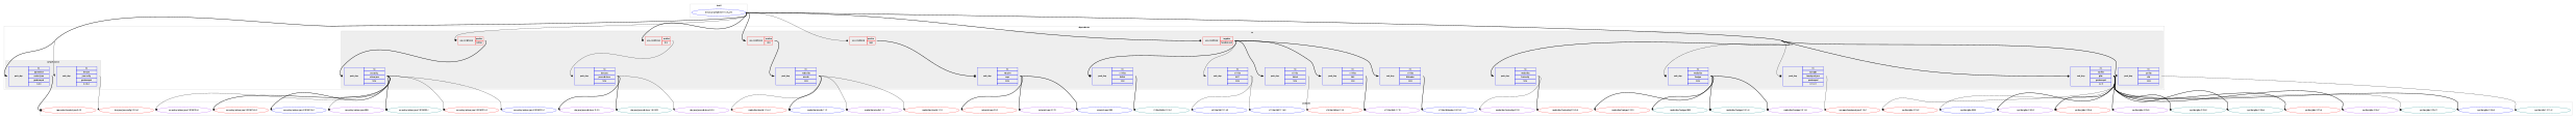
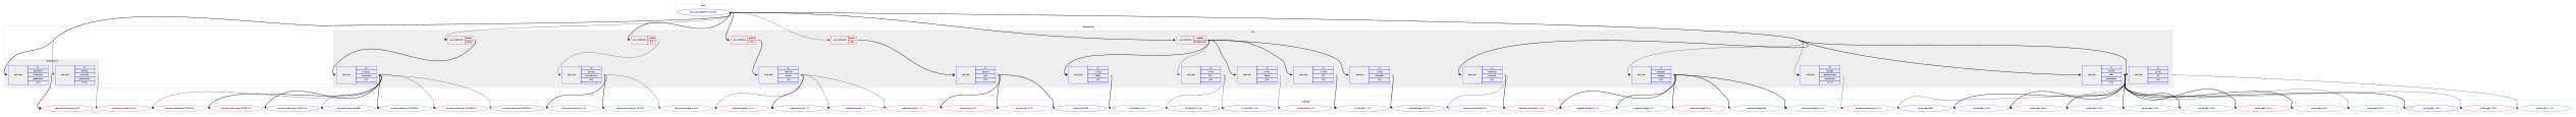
  digraph {
    compound=true
    concentrate=true
    fontname=Roboto
    fontsize=10
    newrank=true
    rankdir=TB
    ranksep=1.5
    node [color=blue fontname=Roboto fontsize=10]
    edge [arrowhead=normal fontname=Roboto headport=w style=bold tailport=e weight=100]
    n1 [label="dev-java/openjdk-bin-11.0.5_p10" width=4]
    n2 [label=<<TABLE BORDER="0" CELLBORDER="1" CELLSPACING="0" CELLPADDING="4" WIDTH="220"><TR><TD ROWSPAN="6" CELLPADDING="30">pack_dep</TD></TR><TR><TD WIDTH="110">no</TD></TR><TR><TD>app-eselect</TD></TR><TR><TD>eselect-java</TD></TR><TR><TD>greaterequal</TD></TR><TR><TD>0.4.0</TD></TR></TABLE>> shape=none]
    n3 [label=<<TABLE BORDER="0" CELLBORDER="1" CELLSPACING="0" CELLPADDING="4" WIDTH="220"><TR><TD ROWSPAN="6" CELLPADDING="30">pack_dep</TD></TR><TR><TD WIDTH="110">no</TD></TR><TR><TD>dev-java</TD></TR><TR><TD>java-config</TD></TR><TR><TD>greaterequal</TD></TR><TR><TD>2.2.0-r3</TD></TR></TABLE>> shape=none]
    n4 [label=<<TABLE BORDER="0" CELLBORDER="1" CELLSPACING="0" CELLPADDING="4" WIDTH="220"><TR><TD ROWSPAN="6" CELLPADDING="30">pack_dep</TD></TR><TR><TD WIDTH="110">no</TD></TR><TR><TD>x11-libs</TD></TR><TR><TD>libX11</TD></TR><TR><TD>none</TD></TR><TR><TD></TD></TR></TABLE>> shape=none]
    n5 [label=<<TABLE BORDER="0" CELLBORDER="1" CELLSPACING="0" CELLPADDING="4" WIDTH="220"><TR><TD ROWSPAN="6" CELLPADDING="30">pack_dep</TD></TR><TR><TD WIDTH="110">no</TD></TR><TR><TD>x11-libs</TD></TR><TR><TD>libXext</TD></TR><TR><TD>none</TD></TR><TR><TD></TD></TR></TABLE>> shape=none]
    n6 [label=<<TABLE BORDER="0" CELLBORDER="1" CELLSPACING="0" CELLPADDING="4" WIDTH="220"><TR><TD ROWSPAN="6" CELLPADDING="30">pack_dep</TD></TR><TR><TD WIDTH="110">no</TD></TR><TR><TD>x11-libs</TD></TR><TR><TD>libXi</TD></TR><TR><TD>none</TD></TR><TR><TD></TD></TR></TABLE>> shape=none]
    n7 [label=<<TABLE BORDER="0" CELLBORDER="1" CELLSPACING="0" CELLPADDING="4" WIDTH="220"><TR><TD ROWSPAN="6" CELLPADDING="30">pack_dep</TD></TR><TR><TD WIDTH="110">no</TD></TR><TR><TD>x11-libs</TD></TR><TR><TD>libXrender</TD></TR><TR><TD>none</TD></TR><TR><TD></TD></TR></TABLE>> shape=none]
    n8 [label=<<TABLE BORDER="0" CELLBORDER="1" CELLSPACING="0" CELLPADDING="4" WIDTH="220"><TR><TD ROWSPAN="6" CELLPADDING="30">pack_dep</TD></TR><TR><TD WIDTH="110">no</TD></TR><TR><TD>x11-libs</TD></TR><TR><TD>libXtst</TD></TR><TR><TD>none</TD></TR><TR><TD></TD></TR></TABLE>> shape=none]
    n9 [color=red label=<<TABLE BORDER="0" CELLBORDER="1" CELLSPACING="0" CELLPADDING="4"><TR><TD ROWSPAN="3" CELLPADDING="10">use_conditional</TD></TR><TR><TD>negative</TD></TR><TR><TD>headless-awt</TD></TR></TABLE>> shape=none]
    n10 [label=<<TABLE BORDER="0" CELLBORDER="1" CELLSPACING="0" CELLPADDING="4" WIDTH="220"><TR><TD ROWSPAN="6" CELLPADDING="30">pack_dep</TD></TR><TR><TD WIDTH="110">no</TD></TR><TR><TD>net-print</TD></TR><TR><TD>cups</TD></TR><TR><TD>none</TD></TR><TR><TD></TD></TR></TABLE>> shape=none]
    n11 [color=red label=<<TABLE BORDER="0" CELLBORDER="1" CELLSPACING="0" CELLPADDING="4"><TR><TD ROWSPAN="3" CELLPADDING="10">use_conditional</TD></TR><TR><TD>positive</TD></TR><TR><TD>cups</TD></TR></TABLE>> shape=none]
    n12 [label=<<TABLE BORDER="0" CELLBORDER="1" CELLSPACING="0" CELLPADDING="4" WIDTH="220"><TR><TD ROWSPAN="6" CELLPADDING="30">pack_dep</TD></TR><TR><TD WIDTH="110">no</TD></TR><TR><TD>media-libs</TD></TR><TR><TD>alsa-lib</TD></TR><TR><TD>none</TD></TR><TR><TD></TD></TR></TABLE>> shape=none]
    n13 [color=red label=<<TABLE BORDER="0" CELLBORDER="1" CELLSPACING="0" CELLPADDING="4"><TR><TD ROWSPAN="3" CELLPADDING="10">use_conditional</TD></TR><TR><TD>positive</TD></TR><TR><TD>alsa</TD></TR></TABLE>> shape=none]
    n14 [label=<<TABLE BORDER="0" CELLBORDER="1" CELLSPACING="0" CELLPADDING="4" WIDTH="220"><TR><TD ROWSPAN="6" CELLPADDING="30">pack_dep</TD></TR><TR><TD WIDTH="110">no</TD></TR><TR><TD>dev-java</TD></TR><TR><TD>java-sdk-docs</TD></TR><TR><TD>none</TD></TR><TR><TD></TD></TR></TABLE>> shape=none]
    n15 [color=red label=<<TABLE BORDER="0" CELLBORDER="1" CELLSPACING="0" CELLPADDING="4"><TR><TD ROWSPAN="3" CELLPADDING="10">use_conditional</TD></TR><TR><TD>positive</TD></TR><TR><TD>doc</TD></TR></TABLE>> shape=none]
    n16 [label=<<TABLE BORDER="0" CELLBORDER="1" CELLSPACING="0" CELLPADDING="4" WIDTH="220"><TR><TD ROWSPAN="6" CELLPADDING="30">pack_dep</TD></TR><TR><TD WIDTH="110">no</TD></TR><TR><TD>sec-policy</TD></TR><TR><TD>selinux-java</TD></TR><TR><TD>none</TD></TR><TR><TD></TD></TR></TABLE>> shape=none]
    n17 [color=red label=<<TABLE BORDER="0" CELLBORDER="1" CELLSPACING="0" CELLPADDING="4"><TR><TD ROWSPAN="3" CELLPADDING="10">use_conditional</TD></TR><TR><TD>positive</TD></TR><TR><TD>selinux</TD></TR></TABLE>> shape=none]
    n18 [label=<<TABLE BORDER="0" CELLBORDER="1" CELLSPACING="0" CELLPADDING="4" WIDTH="220"><TR><TD ROWSPAN="6" CELLPADDING="30">pack_dep</TD></TR><TR><TD WIDTH="110">no</TD></TR><TR><TD>media-libs</TD></TR><TR><TD>fontconfig</TD></TR><TR><TD>none</TD></TR><TR><TD></TD></TR></TABLE>> shape=none]
    n19 [label=<<TABLE BORDER="0" CELLBORDER="1" CELLSPACING="0" CELLPADDING="4" WIDTH="220"><TR><TD ROWSPAN="6" CELLPADDING="30">pack_dep</TD></TR><TR><TD WIDTH="110">no</TD></TR><TR><TD>media-libs</TD></TR><TR><TD>freetype</TD></TR><TR><TD>none</TD></TR><TR><TD></TD></TR></TABLE>> shape=none]
    n20 [label=<<TABLE BORDER="0" CELLBORDER="1" CELLSPACING="0" CELLPADDING="4" WIDTH="220"><TR><TD ROWSPAN="6" CELLPADDING="30">pack_dep</TD></TR><TR><TD WIDTH="110">no</TD></TR><TR><TD>sys-apps</TD></TR><TR><TD>baselayout-java</TD></TR><TR><TD>greaterequal</TD></TR><TR><TD>0.1.0-r1</TD></TR></TABLE>> shape=none]
    n21 [label=<<TABLE BORDER="0" CELLBORDER="1" CELLSPACING="0" CELLPADDING="4" WIDTH="220"><TR><TD ROWSPAN="6" CELLPADDING="30">pack_dep</TD></TR><TR><TD WIDTH="110">no</TD></TR><TR><TD>sys-libs</TD></TR><TR><TD>glibc</TD></TR><TR><TD>greaterequal</TD></TR><TR><TD>2.2.5</TD></TR></TABLE>> shape=none]
    n22 [label=<<TABLE BORDER="0" CELLBORDER="1" CELLSPACING="0" CELLPADDING="4" WIDTH="220"><TR><TD ROWSPAN="6" CELLPADDING="30">pack_dep</TD></TR><TR><TD WIDTH="110">no</TD></TR><TR><TD>sys-libs</TD></TR><TR><TD>zlib</TD></TR><TR><TD>none</TD></TR><TR><TD></TD></TR></TABLE>> shape=none]
    n23 [color=red label="app-eselect/eselect-java-0.4.0" width=4]
    n24 [color=red label="dev-java/java-config-2.2.0-r4" width=4]
    n25 [label="x11-libs/libX11-1.6.8" width=4]
    n26 [label="x61-libs/libX11-1.6.9" width=4]
    n27 [color=red label="x16-libs/libXext-1.3.4" width=4]
-   n28 [color=purple label="x11-libs/libXi-1.7.10" width=4]
+   n28 [color=red label="x11-libs/libXi-1.7.10" width=4]
    n29 [label="x11-libs/libXrender-0.9.10-r1" width=4]
    n30 [color=teal label="x11-libs/libXtst-1.2.3-r1" width=4]
    n31 [label="media-libs/alsa-lib-1.1.2" width=4]
    n32 [color=red label="media-libs/alsa-lib-1.1.6-r1" width=4]
    n33 [color=red label="media-libs/alsa-lib-1.1.8" width=4]
    n34 [color=purple label="media-libs/alsa-lib-1.1.9" width=4]
    n35 [color=purple label="net-print/cups-2.2.12" width=4]
    n36 [color=red label="net-print/cups-2.3.0" width=4]
    n37 [label="net-print/cups-9999" width=4]
    n38 [color=teal label="dev-java/java-sdk-docs-1.8.0.202" width=4]
    n39 [color=purple label="dev-java/java-sdk-docs-11.0.5" width=4]
    n40 [color=purple label="dev-java/java-sdk-docs-9.0.4" width=4]
    n41 [label="sec-policy/selinux-java-2.20180114-r1" width=4]
    n42 [color=red label="sec-policy/selinux-java-2.20180114-r2" width=4]
    n43 [color=purple label="sec-policy/selinux-java-2.20180114-r3" width=4]
    n44 [label="sec-policy/selinux-java-2.20180701-r1" width=4]
    n45 [color=red label="sec-policy/selinux-java-2.20180701-r2" width=4]
    n46 [color=teal label="sec-policy/selinux-java-2.20190201-r1" width=4]
    n47 [color=purple label="sec-policy/selinux-java-9999" width=4]
    n48 [color=purple label="media-libs/fontconfig-2.12.0" width=4]
    n49 [color=red label="media-libs/fontconfig-2.13.0-r4" width=4]
    n50 [color=red label="media-libs/freetype-2.10.0" width=4]
+   n51 [color=teal label="media-libs/freetype-2.10.1" width=4]
    n52 [color=purple label="media-libs/freetype-2.9.1-r3" width=4]
    n53 [color=teal label="media-libs/freetype-2.9.1-r4" width=4]
    n54 [color=teal label="media-libs/freetype-9999" width=4]
    n55 [color=red label="sys-apps/baselayout-java-0.1.0-r1" width=4]
    n56 [color=red label="sys-libs/glibc-2.19-r2" width=4]
    n57 [label="sys-libs/glibc-2.24-r4" width=4]
    n58 [color=teal label="sys-libs/glibc-2.25-r11" width=4]
    n59 [color=purple label="sys-libs/glibc-2.26-r7" width=4]
    n60 [color=red label="sys-libs/glibc-2.27-r6" width=4]
    n61 [color=teal label="sys-libs/glibc-2.28-r6" width=4]
    n62 [color=teal label="sys-libs/glibc-2.29-r2" width=4]
    n63 [color=purple label="sys-libs/glibc-2.29-r5" width=4]
    n64 [color=red label="sys-libs/glibc-2.29-r6" width=4]
    n65 [color=purple label="sys-libs/glibc-2.30-r2" width=4]
    n66 [label="sys-libs/glibc-9999" width=4]
    n67 [color=teal label="sys-libs/zlib-1.2.11-r2" width=4]
    subgraph cluster_1 {
      color=gray
      label=<<i>ebuild</i>>
      rank=same
      n1
    }
    subgraph cluster_2 {
      color=gray
      label=<<i>dependencies</i>>
      subgraph cluster_3 {
        color=gray
        fillcolor="#eeeeee"
        label=<<i>compile</i>>
        style=filled
      }
      subgraph cluster_4 {
        color=gray
        fillcolor="#eeeeee"
        label=<<i>compile and run</i>>
        style=filled
        subgraph sub_5 {
          color=gray
          fillcolor="#eeeeee"
          label=<<i>compile and run</i>>
          style=filled
          n2
        }
        subgraph sub_6 {
          color=gray
          fillcolor="#eeeeee"
          label=<<i>compile and run</i>>
          style=filled
          n3
        }
      }
      subgraph cluster_7 {
        color=gray
        fillcolor="#eeeeee"
        label=<<i>run</i>>
        style=filled
        subgraph sub_8 {
          color=gray
          fillcolor="#eeeeee"
          label=<<i>run</i>>
          style=filled
          n9
          subgraph sub_9 {
            color=gray
            fillcolor="#eeeeee"
            label=<<i>run</i>>
            style=filled
            n4
          }
          subgraph sub_10 {
            color=gray
            fillcolor="#eeeeee"
            label=<<i>run</i>>
            style=filled
            n5
          }
          subgraph sub_11 {
            color=gray
            fillcolor="#eeeeee"
            label=<<i>run</i>>
            style=filled
            n6
          }
          subgraph sub_12 {
            color=gray
            fillcolor="#eeeeee"
            label=<<i>run</i>>
            style=filled
            n7
          }
          subgraph sub_13 {
            color=gray
            fillcolor="#eeeeee"
            label=<<i>run</i>>
            style=filled
            n8
          }
        }
        subgraph sub_14 {
          color=gray
          fillcolor="#eeeeee"
          label=<<i>run</i>>
          style=filled
          n11
          subgraph sub_15 {
            color=gray
            fillcolor="#eeeeee"
            label=<<i>run</i>>
            style=filled
            n10
          }
        }
        subgraph sub_16 {
          color=gray
          fillcolor="#eeeeee"
          label=<<i>run</i>>
          style=filled
          n13
          subgraph sub_17 {
            color=gray
            fillcolor="#eeeeee"
            label=<<i>run</i>>
            style=filled
            n12
          }
        }
        subgraph sub_18 {
          color=gray
          fillcolor="#eeeeee"
          label=<<i>run</i>>
          style=filled
          n15
          subgraph sub_19 {
            color=gray
            fillcolor="#eeeeee"
            label=<<i>run</i>>
            style=filled
            n14
          }
        }
        subgraph sub_20 {
          color=gray
          fillcolor="#eeeeee"
          label=<<i>run</i>>
          style=filled
          n17
          subgraph sub_21 {
            color=gray
            fillcolor="#eeeeee"
            label=<<i>run</i>>
            style=filled
            n16
          }
        }
        subgraph sub_22 {
          color=gray
          fillcolor="#eeeeee"
          label=<<i>run</i>>
          style=filled
          n18
        }
        subgraph sub_23 {
          color=gray
          fillcolor="#eeeeee"
          label=<<i>run</i>>
          style=filled
          n19
        }
        subgraph sub_24 {
          color=gray
          fillcolor="#eeeeee"
          label=<<i>run</i>>
          style=filled
          n20
        }
        subgraph sub_25 {
          color=gray
          fillcolor="#eeeeee"
          label=<<i>run</i>>
          style=filled
          n21
        }
        subgraph sub_26 {
          color=gray
          fillcolor="#eeeeee"
          label=<<i>run</i>>
          style=filled
          n22
        }
      }
    }
    subgraph cluster_27 {
      color=gray
      label=<<i>candidates</i>>
      rank=same
      subgraph sub_28 {
        color=black
        label=<<i>candidates</i>>
        nodesep=1
        rank=same
        n23
      }
      subgraph sub_29 {
        color=black
        label=<<i>candidates</i>>
        nodesep=1
        rank=same
        n24
      }
      subgraph sub_30 {
        color=black
        label=<<i>candidates</i>>
        nodesep=1
        rank=same
        n25
        n26
      }
      subgraph sub_31 {
        color=black
        label=<<i>candidates</i>>
        nodesep=1
        rank=same
        n27
      }
      subgraph sub_32 {
        color=black
        label=<<i>candidates</i>>
        nodesep=1
        rank=same
        n28
      }
      subgraph sub_33 {
        color=black
        label=<<i>candidates</i>>
        nodesep=1
        rank=same
        n29
      }
      subgraph sub_34 {
        color=black
        label=<<i>candidates</i>>
        nodesep=1
        rank=same
        n30
      }
      subgraph sub_35 {
        color=black
        label=<<i>candidates</i>>
        nodesep=1
        rank=same
        n31
        n32
        n33
        n34
      }
      subgraph sub_36 {
        color=black
        label=<<i>candidates</i>>
        nodesep=1
        rank=same
        n35
        n36
        n37
      }
      subgraph sub_37 {
        color=black
        label=<<i>candidates</i>>
        nodesep=1
        rank=same
        n38
        n39
        n40
      }
      subgraph sub_38 {
        color=black
        label=<<i>candidates</i>>
        nodesep=1
        rank=same
        n41
        n42
        n43
        n44
        n45
        n46
        n47
      }
      subgraph sub_39 {
        color=black
        label=<<i>candidates</i>>
        nodesep=1
        rank=same
        n48
        n49
      }
      subgraph sub_40 {
        color=black
        label=<<i>candidates</i>>
        nodesep=1
        rank=same
        n50
+       n51
        n52
        n53
        n54
      }
      subgraph sub_41 {
        color=black
        label=<<i>candidates</i>>
        nodesep=1
        rank=same
        n55
      }
      subgraph sub_42 {
        color=black
        label=<<i>candidates</i>>
        nodesep=1
        rank=same
        n56
        n57
        n58
        n59
        n60
        n61
        n62
        n63
        n64
        n65
        n66
      }
      subgraph sub_43 {
        color=black
        label=<<i>candidates</i>>
        nodesep=1
        rank=same
        n67
      }
    }
    n1 -> n2 [weight=20]
    n1 -> n3 [style=solid weight=20]
    n1 -> n9 [arrowhead=dot weight=20]
    n1 -> n11 [arrowhead=dot style=solid weight=20]
    n1 -> n13 [weight=20]
    n1 -> n15 [arrowhead=dot weight=20]
    n1 -> n17 [arrowhead=box style=solid weight=20]
    n1 -> n18 [weight=20]
    n1 -> n19 [arrowhead=box style=solid weight=20]
    n1 -> n20 [arrowhead=box style=solid weight=20]
    n1 -> n21 [arrowhead=dot weight=20]
    n1 -> n22 [arrowhead=dot weight=20]
    n2 -> n23 [arrowhead=box]
    n3 -> n24 [style=solid]
    n4 -> n25 [arrowhead=dot style=solid]
    n4 -> n26 [arrowhead=dot style=solid]
    n5 -> n27 [arrowhead=dot style=solid]
    n6 -> n28 [arrowhead=box]
    n7 -> n29
    n8 -> n30 [arrowhead=dot]
    n9 -> n4 [style=solid weight=20]
    n9 -> n5 [weight=20]
    n9 -> n6 [weight=20]
    n9 -> n7 [weight=20]
    n9 -> n8 [arrowhead=box weight=20]
    n10 -> n35 [arrowhead=dot]
    n10 -> n36
    n10 -> n37
    n11 -> n10 [arrowhead=box weight=20]
    n12 -> n31 [arrowhead=box]
    n12 -> n32 [arrowhead=dot style=solid]
    n12 -> n33 [style=solid]
    n12 -> n34 [arrowhead=box style=solid]
    n13 -> n12 [weight=20]
    n14 -> n38 [arrowhead=dot]
    n14 -> n39
    n14 -> n40 [style=solid]
    n15 -> n14 [arrowhead=dot style=solid weight=20]
    n16 -> n41
    n16 -> n42 [arrowhead=dot]
    n16 -> n43 [arrowhead=box style=solid]
    n16 -> n44 [style=solid]
    n16 -> n45 [arrowhead=box style=solid]
    n16 -> n46 [arrowhead=box]
    n16 -> n47 [arrowhead=box style=solid]
    n17 -> n16 [arrowhead=dot weight=20]
    n18 -> n48 [style=solid]
    n18 -> n49 [arrowhead=dot]
    n19 -> n50
+   n19 -> n51 [arrowhead=dot]
    n19 -> n52 [arrowhead=box]
    n19 -> n53 [arrowhead=box]
    n19 -> n54
    n20 -> n55 [arrowhead=dot style=solid]
    n21 -> n56 [arrowhead=box style=solid]
    n21 -> n57
    n21 -> n58 [arrowhead=box style=solid]
    n21 -> n59
    n21 -> n60
    n21 -> n61
    n21 -> n62 [arrowhead=dot]
    n21 -> n63 [arrowhead=dot]
    n21 -> n64 [arrowhead=box]
    n21 -> n65 [arrowhead=dot]
    n21 -> n66 [arrowhead=dot style=solid]
    n22 -> n67 [arrowhead=dot style=solid]
  }
